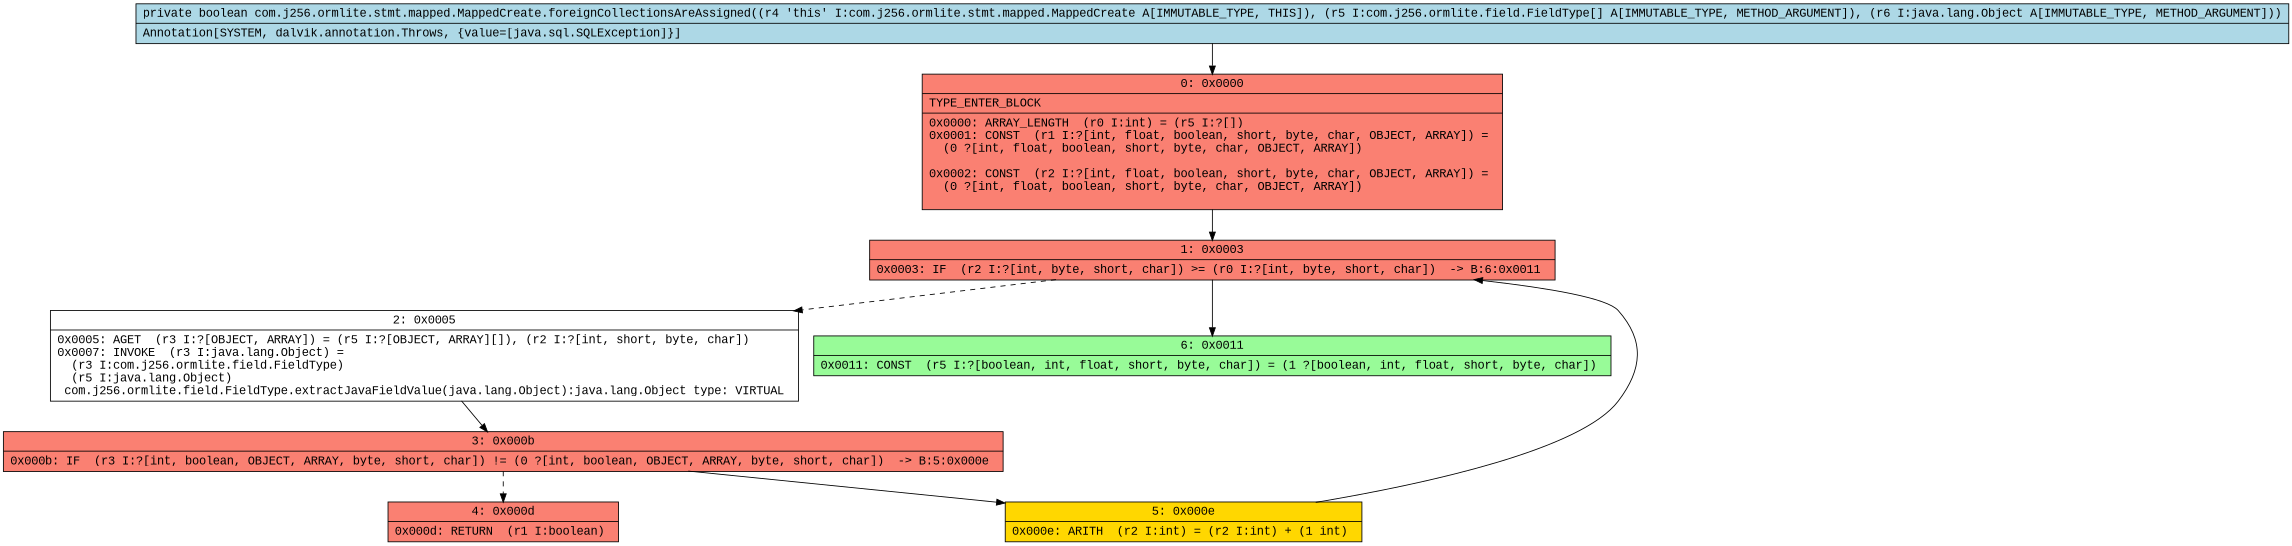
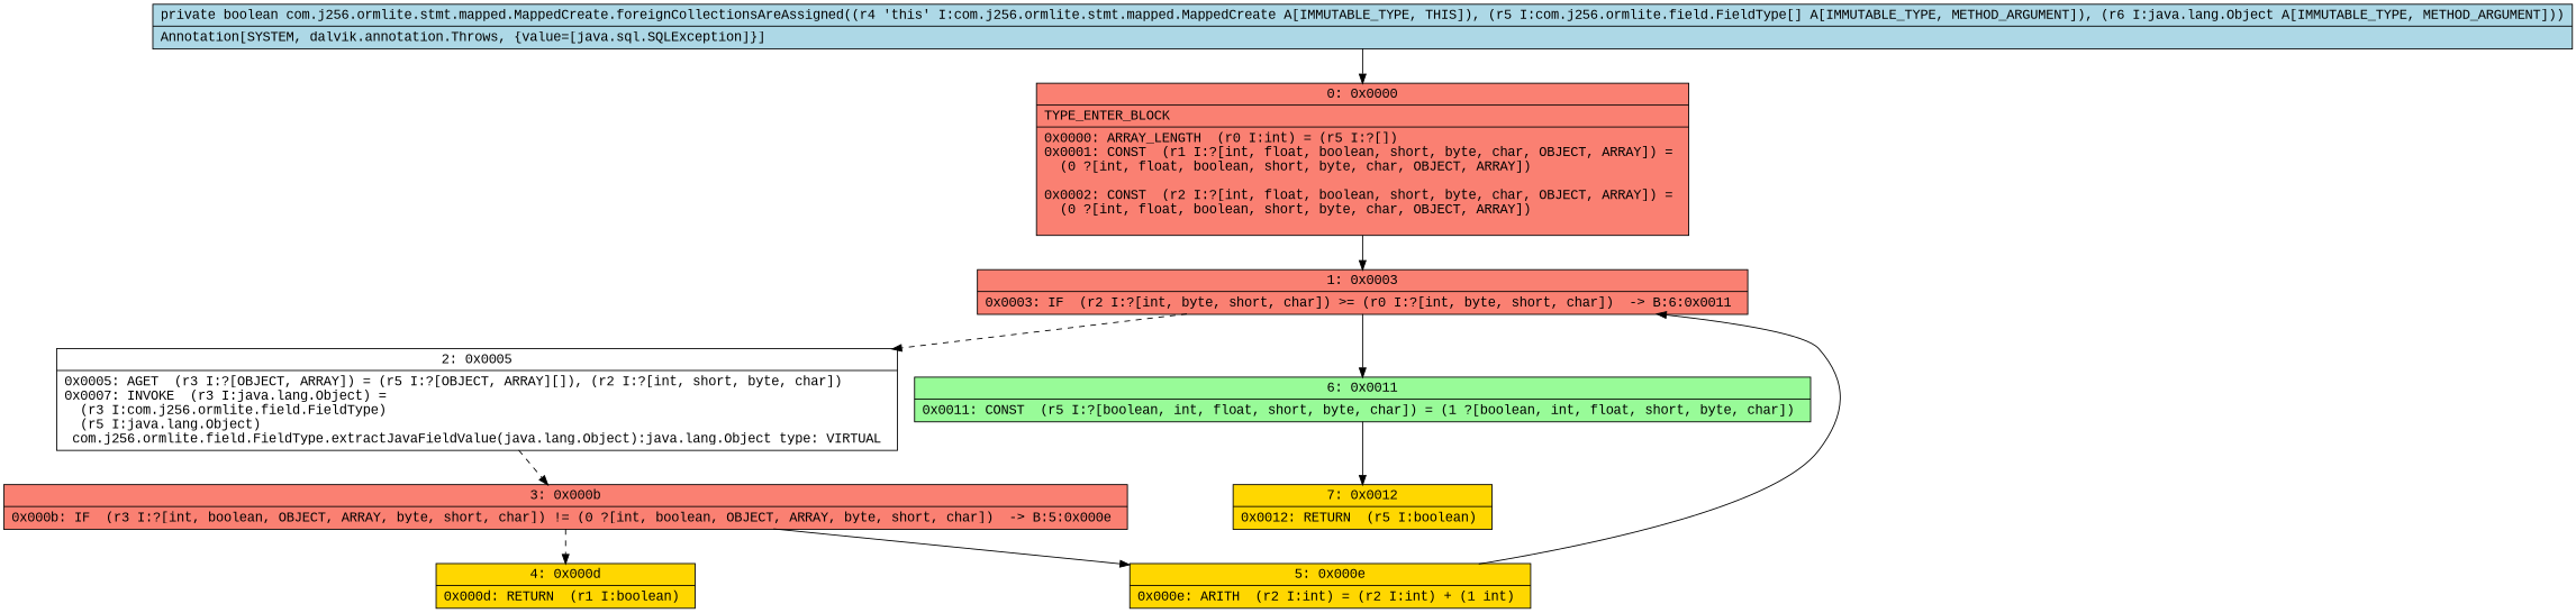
  digraph {
    fontname="Liberation Mono"
    node [fillcolor=salmon fontname="Liberation Mono" shape=record style=filled]
    edge [fontname="Liberation Mono"]
    n1 [label="{0\:\ 0x0000|TYPE_ENTER_BLOCK\l|0x0000: ARRAY_LENGTH  (r0 I:int) = (r5 I:?[]) \l0x0001: CONST  (r1 I:?[int, float, boolean, short, byte, char, OBJECT, ARRAY]) = \l  (0 ?[int, float, boolean, short, byte, char, OBJECT, ARRAY])\l \l0x0002: CONST  (r2 I:?[int, float, boolean, short, byte, char, OBJECT, ARRAY]) = \l  (0 ?[int, float, boolean, short, byte, char, OBJECT, ARRAY])\l \l}"]
    n2 [label="{1\:\ 0x0003|0x0003: IF  (r2 I:?[int, byte, short, char]) \>= (r0 I:?[int, byte, short, char])  \-\> B:6:0x0011 \l}"]
    n3 [fillcolor=white label="{2\:\ 0x0005|0x0005: AGET  (r3 I:?[OBJECT, ARRAY]) = (r5 I:?[OBJECT, ARRAY][]), (r2 I:?[int, short, byte, char]) \l0x0007: INVOKE  (r3 I:java.lang.Object) = \l  (r3 I:com.j256.ormlite.field.FieldType)\l  (r5 I:java.lang.Object)\l com.j256.ormlite.field.FieldType.extractJavaFieldValue(java.lang.Object):java.lang.Object type: VIRTUAL \l}"]
    n4 [fillcolor=palegreen label="{6\:\ 0x0011|0x0011: CONST  (r5 I:?[boolean, int, float, short, byte, char]) = (1 ?[boolean, int, float, short, byte, char]) \l}"]
    n5 [label="{3\:\ 0x000b|0x000b: IF  (r3 I:?[int, boolean, OBJECT, ARRAY, byte, short, char]) != (0 ?[int, boolean, OBJECT, ARRAY, byte, short, char])  \-\> B:5:0x000e \l}"]
-   n7 [label="{4\:\ 0x000d|0x000d: RETURN  (r1 I:boolean) \l}"]
+   n6 [fillcolor=gold label="{7\:\ 0x0012|0x0012: RETURN  (r5 I:boolean) \l}"]
+   n7 [fillcolor=gold label="{4\:\ 0x000d|0x000d: RETURN  (r1 I:boolean) \l}"]
    n8 [fillcolor=gold label="{5\:\ 0x000e|0x000e: ARITH  (r2 I:int) = (r2 I:int) + (1 int) \l}"]
    n9 [fillcolor=lightblue label="{private boolean com.j256.ormlite.stmt.mapped.MappedCreate.foreignCollectionsAreAssigned((r4 'this' I:com.j256.ormlite.stmt.mapped.MappedCreate A[IMMUTABLE_TYPE, THIS]), (r5 I:com.j256.ormlite.field.FieldType[] A[IMMUTABLE_TYPE, METHOD_ARGUMENT]), (r6 I:java.lang.Object A[IMMUTABLE_TYPE, METHOD_ARGUMENT]))  | Annotation[SYSTEM, dalvik.annotation.Throws, \{value=[java.sql.SQLException]\}]\l}"]
    n1 -> n2
    n2 -> n3 [style=dashed]
    n2 -> n4
-   n3 -> n5
+   n3 -> n5 [style=dashed]
+   n4 -> n6
    n5 -> n7 [style=dashed]
    n5 -> n8
    n8 -> n2
    n9 -> n1
  }
